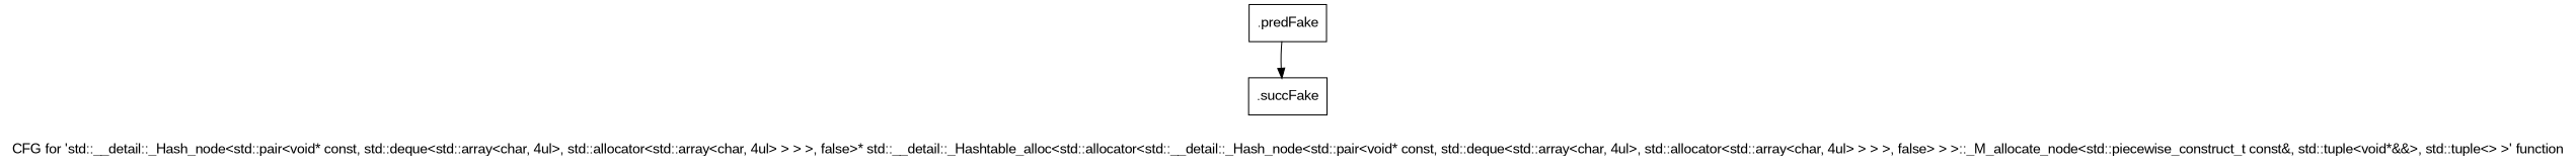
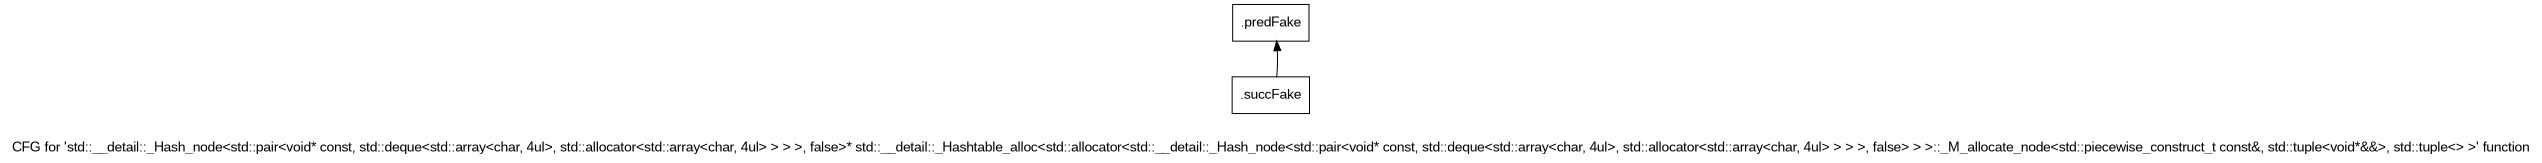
  digraph {
    label="CFG for 'std::__detail::_Hash_node\<std::pair\<void* const, std::deque\<std::array\<char, 4ul\>, std::allocator\<std::array\<char, 4ul\> \> \> \>, false\>* std::__detail::_Hashtable_alloc\<std::allocator\<std::__detail::_Hash_node\<std::pair\<void* const, std::deque\<std::array\<char, 4ul\>, std::allocator\<std::array\<char, 4ul\> \> \> \>, false\> \> \>::_M_allocate_node\<std::piecewise_construct_t const&, std::tuple\<void*&&\>, std::tuple\<\> \>' function"
    fontname="Liberation Sans"
    node [shape=record fontname="Liberation Sans"]
    n1 [label="{.predFake}"]
    n2 [filename="/usr/vitis/Vitis_HLS/2020.2/tps/lnx64/gcc-6.2.0/lib/gcc/x86_64-pc-linux-gnu/6.2.0/../../../../include/c++/6.2.0/bits/hashtable_policy.h" label="{.succFake}" linenumber=1955]
-   n1 -> n2 [execusionnum=4 filename="/usr/vitis/Vitis_HLS/2020.2/tps/lnx64/gcc-6.2.0/lib/gcc/x86_64-pc-linux-gnu/6.2.0/../../../../include/c++/6.2.0/bits/hashtable_policy.h" fontname="Liberation Sans"]
+   n2 -> n1 [execusionnum=4 filename="/usr/vitis/Vitis_HLS/2020.2/tps/lnx64/gcc-6.2.0/lib/gcc/x86_64-pc-linux-gnu/6.2.0/../../../../include/c++/6.2.0/bits/hashtable_policy.h" fontname="Liberation Sans"]
  }
